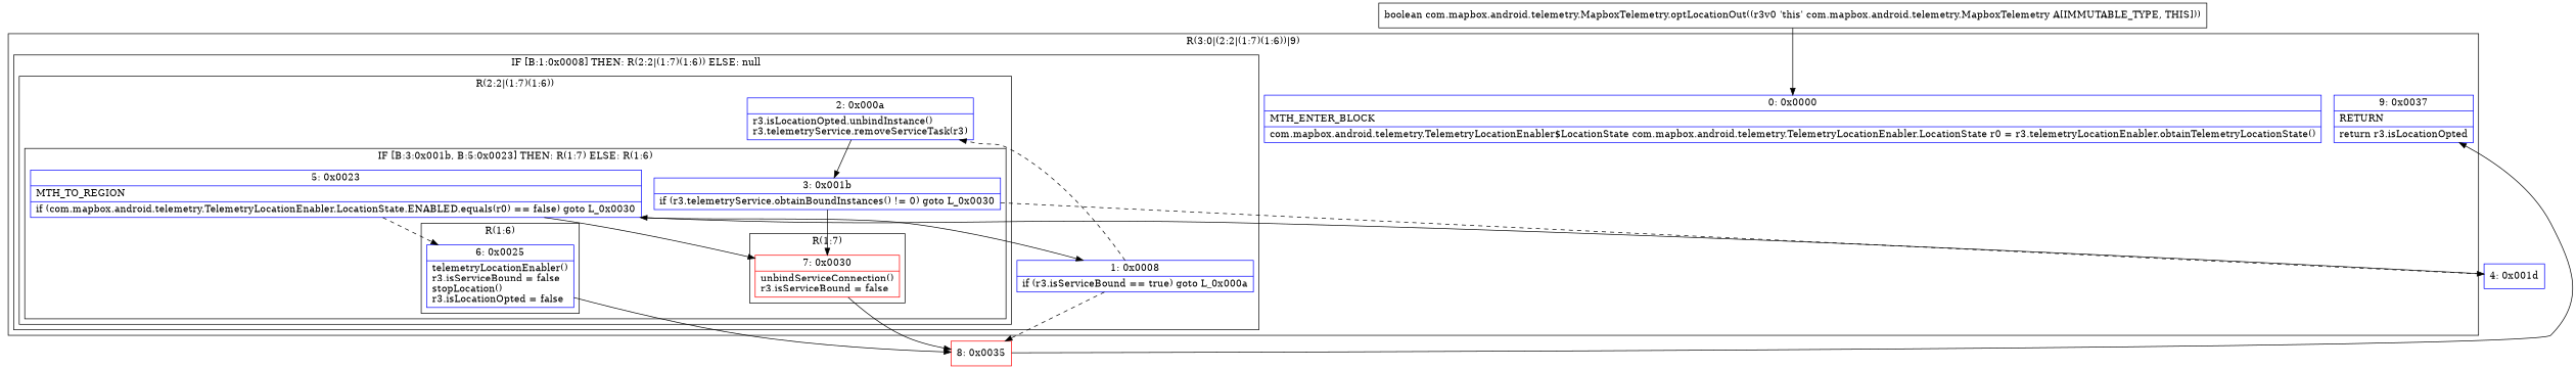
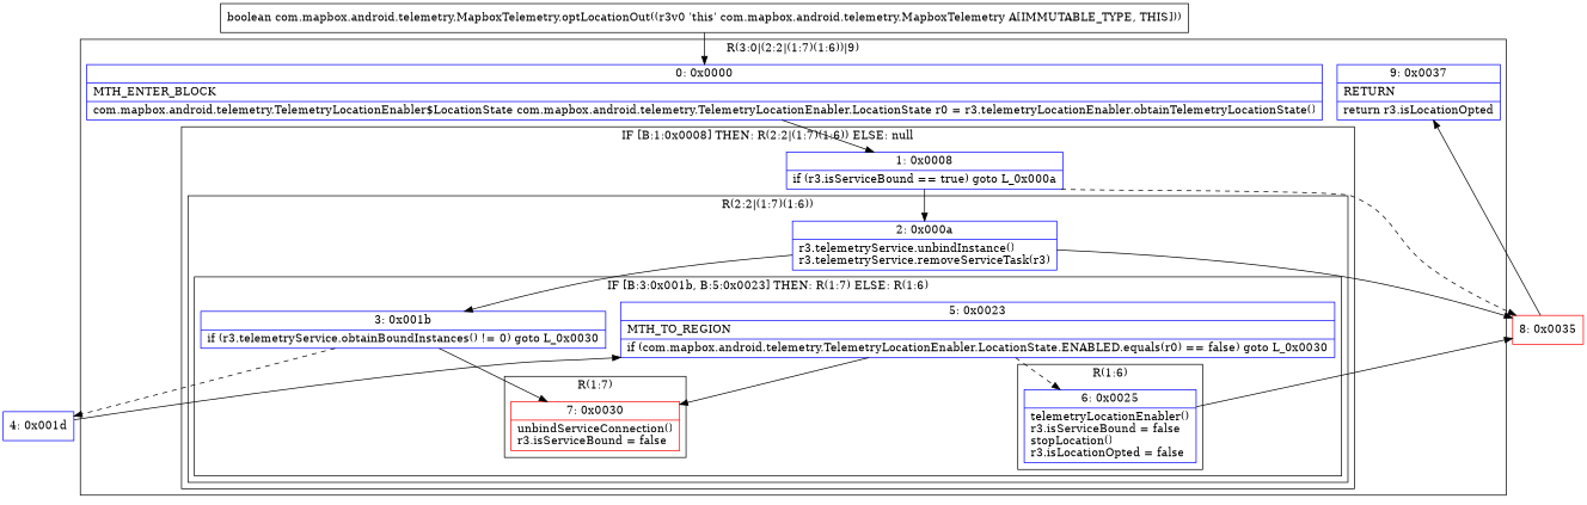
  digraph {
    node [color=blue shape=record]
    n1 [color=red label="{7\:\ 0x0030|unbindServiceConnection()\lr3.isServiceBound = false\l}"]
    n2 [label="{6\:\ 0x0025|telemetryLocationEnabler()\lr3.isServiceBound = false\lstopLocation()\lr3.isLocationOpted = false\l}"]
    n3 [label="{3\:\ 0x001b|if (r3.telemetryService.obtainBoundInstances() != 0) goto L_0x0030\l}"]
    n4 [label="{5\:\ 0x0023|MTH_TO_REGION\l|if (com.mapbox.android.telemetry.TelemetryLocationEnabler.LocationState.ENABLED.equals(r0) == false) goto L_0x0030\l}"]
-   n5 [label="{2\:\ 0x000a|r3.isLocationOpted.unbindInstance()\lr3.telemetryService.removeServiceTask(r3)\l}"]
+   n5 [label="{2\:\ 0x000a|r3.telemetryService.unbindInstance()\lr3.telemetryService.removeServiceTask(r3)\l}"]
    n6 [label="{1\:\ 0x0008|if (r3.isServiceBound == true) goto L_0x000a\l}"]
    n7 [label="{0\:\ 0x0000|MTH_ENTER_BLOCK\l|com.mapbox.android.telemetry.TelemetryLocationEnabler$LocationState com.mapbox.android.telemetry.TelemetryLocationEnabler.LocationState r0 = r3.telemetryLocationEnabler.obtainTelemetryLocationState()\l}"]
    n8 [label="{9\:\ 0x0037|RETURN\l|return r3.isLocationOpted\l}"]
    n9 [color=red label="{8\:\ 0x0035}"]
    n10 [label="{4\:\ 0x001d}"]
    n11 [label="{boolean com.mapbox.android.telemetry.MapboxTelemetry.optLocationOut((r3v0 'this' com.mapbox.android.telemetry.MapboxTelemetry A[IMMUTABLE_TYPE, THIS])) }" color=""]
    subgraph cluster_1 {
      label="R(3:0|(2:2|(1:7)(1:6))|9)"
      n7
      n8
      subgraph cluster_2 {
        label="IF [B:1:0x0008] THEN: R(2:2|(1:7)(1:6)) ELSE: null"
        n6
        subgraph cluster_3 {
          label="R(2:2|(1:7)(1:6))"
          n5
          subgraph cluster_4 {
            label="IF [B:3:0x001b, B:5:0x0023] THEN: R(1:7) ELSE: R(1:6)"
            n3
            n4
            subgraph cluster_5 {
              label="R(1:7)"
              n1
            }
            subgraph cluster_6 {
              label="R(1:6)"
              n2
            }
          }
        }
      }
    }
-   n1 -> n9
+   n5 -> n9
    n2 -> n9
    n3 -> n1
    n3 -> n10 [style=dashed]
    n4 -> n1
    n4 -> n2 [style=dashed]
    n5 -> n3
-   n6 -> n5 [style=dashed]
+   n6 -> n5
    n6 -> n9 [style=dashed]
-   n4 -> n6
+   n7 -> n6
    n9 -> n8
    n10 -> n4
    n11 -> n7
  }
